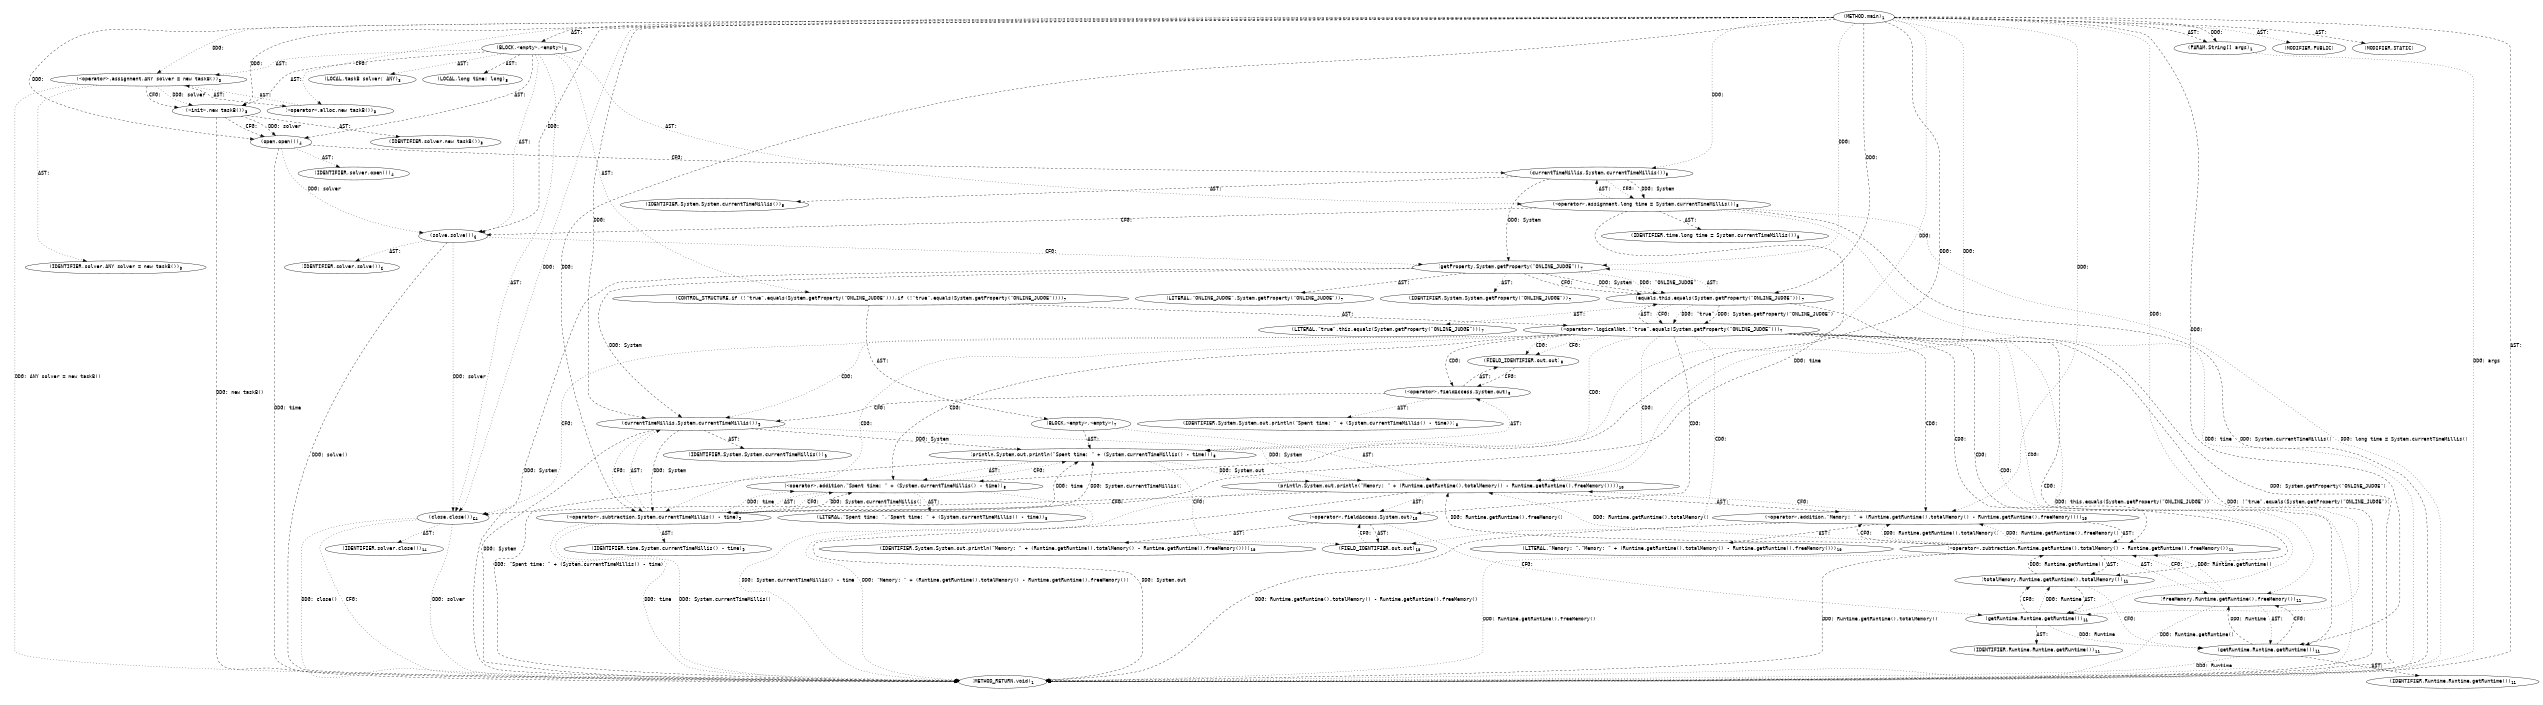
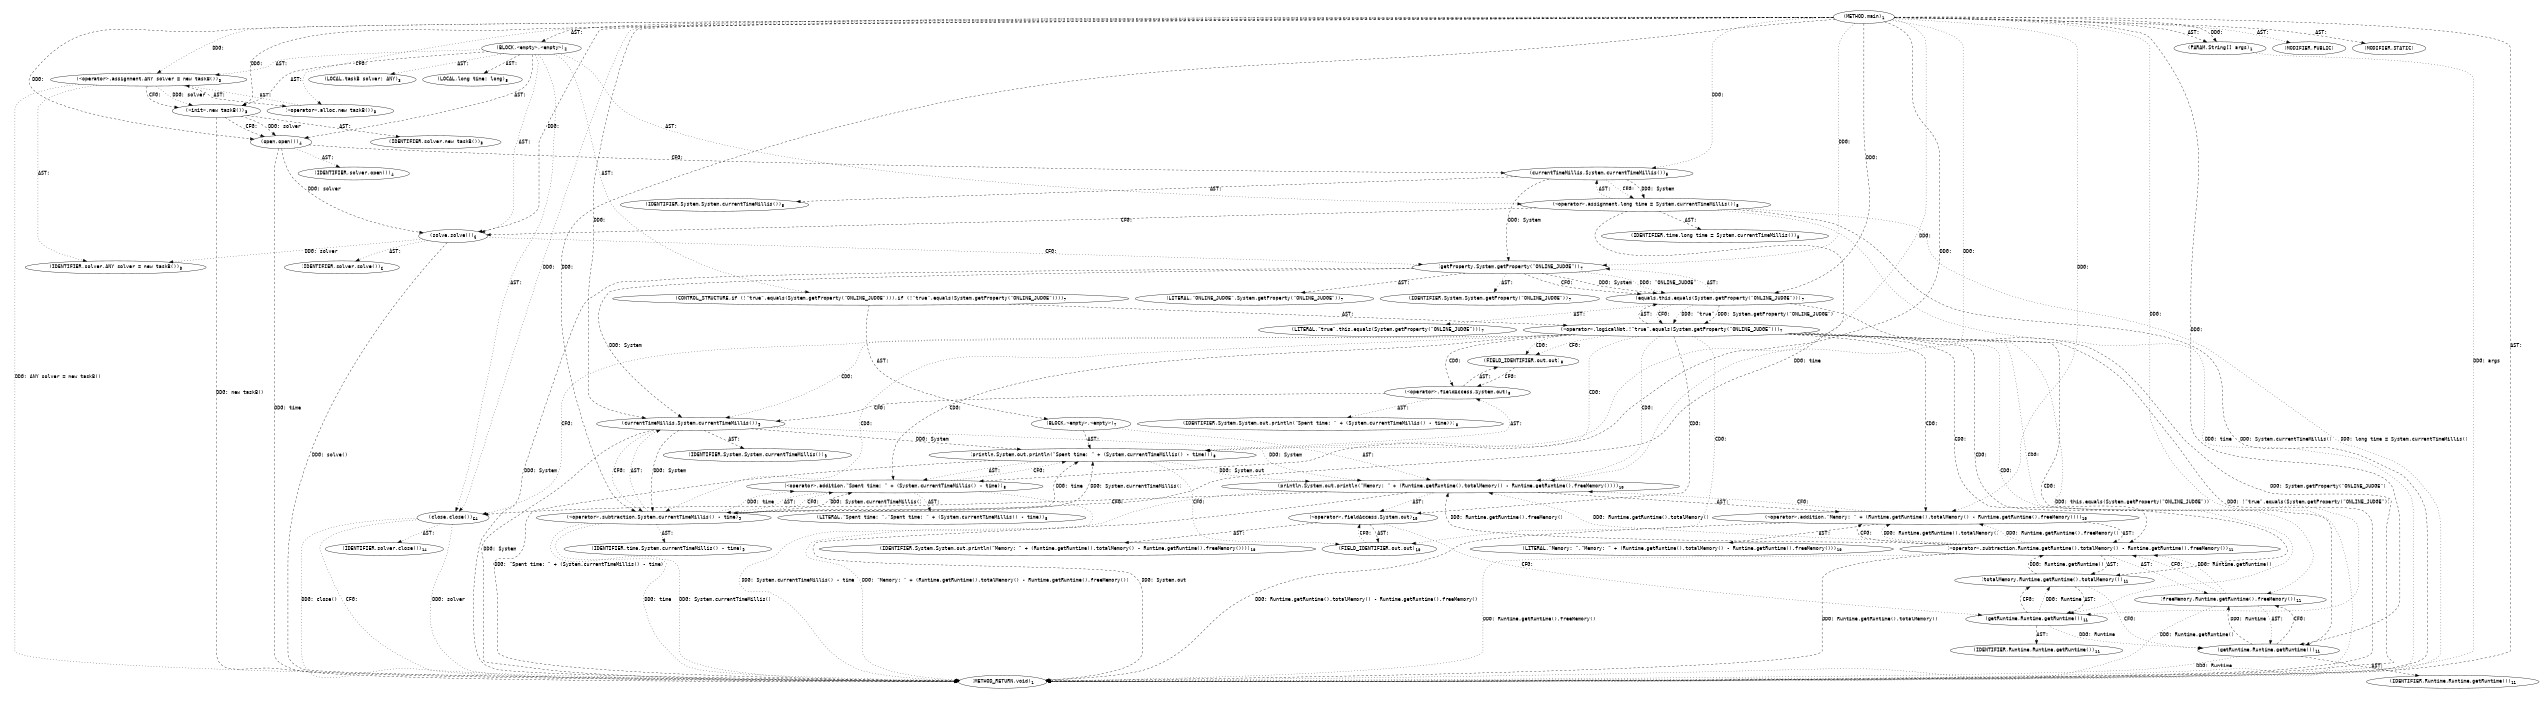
  digraph {
    fontname="DejaVu Sans Mono"
    node [fontname="DejaVu Sans Mono"]
    edge [fontname="DejaVu Sans Mono" style=dotted]
    n1 [label=<(METHOD,main)<SUB>1</SUB>>]
    n2 [label=<(PARAM,String[] args)<SUB>1</SUB>>]
    n3 [label=<(BLOCK,&lt;empty&gt;,&lt;empty&gt;)<SUB>2</SUB>>]
    n4 [label=<(&lt;operator&gt;.assignment,ANY solver = new taskB())<SUB>3</SUB>>]
    n5 [label=<(&lt;operator&gt;.alloc,new taskB())<SUB>3</SUB>>]
    n6 [label=<(&lt;init&gt;,new taskB())<SUB>3</SUB>>]
    n7 [label=<(open,open())<SUB>4</SUB>>]
    n8 [label=<(currentTimeMillis,System.currentTimeMillis())<SUB>5</SUB>>]
    n9 [label=<(solve,solve())<SUB>6</SUB>>]
    n10 [label=<(equals,this.equals(System.getProperty(&quot;ONLINE_JUDGE&quot;)))<SUB>7</SUB>>]
    n11 [label=<(getProperty,System.getProperty(&quot;ONLINE_JUDGE&quot;))<SUB>7</SUB>>]
    n12 [label=<(println,System.out.println(&quot;Spent time: &quot; + (System.currentTimeMillis() - time)))<SUB>8</SUB>>]
    n13 [label=<(&lt;operator&gt;.addition,&quot;Spent time: &quot; + (System.currentTimeMillis() - time))<SUB>8</SUB>>]
    n14 [label=<(&lt;operator&gt;.subtraction,System.currentTimeMillis() - time)<SUB>9</SUB>>]
    n15 [label=<(currentTimeMillis,System.currentTimeMillis())<SUB>9</SUB>>]
    n16 [label=<(println,System.out.println(&quot;Memory: &quot; + (Runtime.getRuntime().totalMemory() - Runtime.getRuntime().freeMemory())))<SUB>10</SUB>>]
    n17 [label=<(&lt;operator&gt;.addition,&quot;Memory: &quot; + (Runtime.getRuntime().totalMemory() - Runtime.getRuntime().freeMemory()))<SUB>10</SUB>>]
    n18 [label=<(getRuntime,Runtime.getRuntime())<SUB>11</SUB>>]
    n19 [label=<(getRuntime,Runtime.getRuntime())<SUB>11</SUB>>]
    n20 [label=<(close,close())<SUB>64</SUB>>]
    n21 [label=<(MODIFIER,PUBLIC)>]
    n22 [label=<(MODIFIER,STATIC)>]
    n23 [label=<(METHOD_RETURN,void)<SUB>1</SUB>>]
    n24 [label=<(LOCAL,taskB solver: ANY)<SUB>3</SUB>>]
    n25 [label=<(LOCAL,long time: long)<SUB>5</SUB>>]
    n26 [label=<(&lt;operator&gt;.assignment,long time = System.currentTimeMillis())<SUB>5</SUB>>]
    n27 [label=<(CONTROL_STRUCTURE,if (!&quot;true&quot;.equals(System.getProperty(&quot;ONLINE_JUDGE&quot;))),if (!&quot;true&quot;.equals(System.getProperty(&quot;ONLINE_JUDGE&quot;))))<SUB>7</SUB>>]
    n28 [label=<(IDENTIFIER,solver,ANY solver = new taskB())<SUB>3</SUB>>]
    n29 [label=<(IDENTIFIER,solver,new taskB())<SUB>3</SUB>>]
    n30 [label=<(IDENTIFIER,solver,open())<SUB>4</SUB>>]
    n31 [label=<(IDENTIFIER,System,System.currentTimeMillis())<SUB>5</SUB>>]
    n32 [label=<(IDENTIFIER,solver,solve())<SUB>6</SUB>>]
    n33 [label=<(&lt;operator&gt;.logicalNot,!&quot;true&quot;.equals(System.getProperty(&quot;ONLINE_JUDGE&quot;)))<SUB>7</SUB>>]
    n34 [label=<(LITERAL,&quot;true&quot;,this.equals(System.getProperty(&quot;ONLINE_JUDGE&quot;)))<SUB>7</SUB>>]
    n35 [label=<(IDENTIFIER,System,System.getProperty(&quot;ONLINE_JUDGE&quot;))<SUB>7</SUB>>]
    n36 [label=<(LITERAL,&quot;ONLINE_JUDGE&quot;,System.getProperty(&quot;ONLINE_JUDGE&quot;))<SUB>7</SUB>>]
    n37 [label=<(&lt;operator&gt;.fieldAccess,System.out)<SUB>8</SUB>>]
    n38 [label=<(FIELD_IDENTIFIER,out,out)<SUB>10</SUB>>]
    n39 [label=<(LITERAL,&quot;Spent time: &quot;,&quot;Spent time: &quot; + (System.currentTimeMillis() - time))<SUB>8</SUB>>]
    n40 [label=<(IDENTIFIER,time,System.currentTimeMillis() - time)<SUB>9</SUB>>]
    n41 [label=<(IDENTIFIER,System,System.currentTimeMillis())<SUB>9</SUB>>]
    n42 [label=<(&lt;operator&gt;.fieldAccess,System.out)<SUB>10</SUB>>]
    n43 [label=<(&lt;operator&gt;.subtraction,Runtime.getRuntime().totalMemory() - Runtime.getRuntime().freeMemory())<SUB>11</SUB>>]
    n44 [label=<(LITERAL,&quot;Memory: &quot;,&quot;Memory: &quot; + (Runtime.getRuntime().totalMemory() - Runtime.getRuntime().freeMemory()))<SUB>10</SUB>>]
    n45 [label=<(totalMemory,Runtime.getRuntime().totalMemory())<SUB>11</SUB>>]
    n46 [label=<(IDENTIFIER,Runtime,Runtime.getRuntime())<SUB>11</SUB>>]
    n47 [label=<(freeMemory,Runtime.getRuntime().freeMemory())<SUB>11</SUB>>]
    n48 [label=<(IDENTIFIER,Runtime,Runtime.getRuntime())<SUB>11</SUB>>]
    n49 [label=<(IDENTIFIER,solver,close())<SUB>14</SUB>>]
    n50 [label=<(IDENTIFIER,time,long time = System.currentTimeMillis())<SUB>5</SUB>>]
    n51 [label=<(BLOCK,&lt;empty&gt;,&lt;empty&gt;)<SUB>7</SUB>>]
    n52 [label=<(FIELD_IDENTIFIER,out,out)<SUB>8</SUB>>]
    n53 [label=<(IDENTIFIER,System,System.out.println(&quot;Spent time: &quot; + (System.currentTimeMillis() - time)))<SUB>8</SUB>>]
    n54 [label=<(IDENTIFIER,System,System.out.println(&quot;Memory: &quot; + (Runtime.getRuntime().totalMemory() - Runtime.getRuntime().freeMemory())))<SUB>10</SUB>>]
    n1 -> n2 [label="AST: " style=dashed]
    n1 -> n2 [label="DDG: " style=dashed]
    n1 -> n3 [label="AST: " style=dashed]
    n1 -> n4 [label="DDG: "]
    n1 -> n5 [label="CFG: "]
    n1 -> n6 [label="DDG: " style=dashed]
    n1 -> n7 [label="DDG: " style=dashed]
    n1 -> n8 [label="DDG: "]
    n1 -> n9 [label="DDG: " style=dashed]
    n1 -> n10 [label="DDG: " style=dashed]
    n1 -> n11 [label="DDG: "]
    n1 -> n12 [label="DDG: "]
    n1 -> n13 [label="DDG: " style=dashed]
    n1 -> n14 [label="DDG: " style=dashed]
    n1 -> n15 [label="DDG: " style=dashed]
    n1 -> n16 [label="DDG: "]
    n1 -> n17 [label="DDG: "]
    n1 -> n18 [label="DDG: "]
    n1 -> n19 [label="DDG: " style=dashed]
    n1 -> n20 [label="DDG: "]
    n1 -> n21 [label="AST: "]
    n1 -> n22 [label="AST: " style=dashed]
    n1 -> n23 [label="AST: " style=dashed]
    n2 -> n23 [label="DDG: args"]
    n3 -> n4 [label="AST: "]
    n3 -> n6 [label="AST: " style=dashed]
    n3 -> n7 [label="AST: " style=dashed]
    n3 -> n9 [label="AST: "]
    n3 -> n20 [label="AST: "]
    n3 -> n24 [label="AST: "]
    n3 -> n25 [label="AST: " style=dashed]
    n3 -> n26 [label="AST: "]
    n3 -> n27 [label="AST: "]
    n4 -> n5 [label="AST: " style=dashed]
    n4 -> n6 [label="CFG: " style=dashed]
    n4 -> n6 [label="DDG: solver"]
    n4 -> n23 [label="DDG: ANY solver = new taskB()"]
    n4 -> n28 [label="AST: "]
    n5 -> n4 [label="AST: "]
    n6 -> n7 [label="CFG: " style=dashed]
    n6 -> n7 [label="DDG: solver" style=dashed]
    n6 -> n23 [label="DDG: new taskB()" style=dashed]
    n6 -> n29 [label="AST: " style=dashed]
    n7 -> n8 [label="CFG: " style=dashed]
-   n7 -> n9 [label="DDG: solver"]
+   n7 -> n9 [label="DDG: solver" style=dashed]
    n7 -> n23 [label="DDG: time" style=dashed]
    n7 -> n30 [label="AST: "]
    n8 -> n11 [label="DDG: System" style=dashed]
    n8 -> n26 [label="CFG: "]
    n8 -> n26 [label="DDG: System" style=dashed]
    n8 -> n31 [label="AST: " style=dashed]
    n9 -> n11 [label="CFG: "]
-   n9 -> n20 [label="DDG: solver"]
+   n9 -> n28 [label="DDG: solver"]
    n9 -> n23 [label="DDG: solve()" style=dashed]
    n9 -> n32 [label="AST: "]
    n10 -> n11 [label="AST: "]
    n10 -> n23 [label="DDG: System.getProperty(&quot;ONLINE_JUDGE&quot;)" style=dashed]
    n10 -> n33 [label="CFG: "]
    n10 -> n33 [label="DDG: &quot;true&quot;"]
    n10 -> n33 [label="DDG: System.getProperty(&quot;ONLINE_JUDGE&quot;)" style=dashed]
    n10 -> n34 [label="AST: "]
    n11 -> n10 [label="CFG: " style=dashed]
    n11 -> n10 [label="DDG: System" style=dashed]
    n11 -> n10 [label="DDG: &quot;ONLINE_JUDGE&quot;"]
    n11 -> n15 [label="DDG: System" style=dashed]
    n11 -> n23 [label="DDG: System" style=dashed]
    n11 -> n35 [label="AST: "]
    n11 -> n36 [label="AST: " style=dashed]
    n12 -> n13 [label="AST: "]
    n12 -> n16 [label="DDG: System.out"]
    n12 -> n23 [label="DDG: &quot;Spent time: &quot; + (System.currentTimeMillis() - time)" style=dashed]
    n12 -> n37 [label="AST: "]
    n12 -> n38 [label="CFG: "]
    n13 -> n12 [label="CFG: "]
    n13 -> n14 [label="AST: "]
    n13 -> n23 [label="DDG: System.currentTimeMillis() - time"]
    n13 -> n39 [label="AST: "]
    n14 -> n12 [label="DDG: System.currentTimeMillis()" style=dashed]
    n14 -> n12 [label="DDG: time" style=dashed]
    n14 -> n13 [label="CFG: "]
    n14 -> n13 [label="DDG: System.currentTimeMillis()" style=dashed]
    n14 -> n13 [label="DDG: time"]
    n14 -> n15 [label="AST: "]
    n14 -> n23 [label="DDG: System.currentTimeMillis()"]
    n14 -> n23 [label="DDG: time"]
    n14 -> n40 [label="AST: "]
    n15 -> n12 [label="DDG: System" style=dashed]
    n15 -> n14 [label="CFG: "]
    n15 -> n14 [label="DDG: System" style=dashed]
    n15 -> n16 [label="DDG: System"]
    n15 -> n23 [label="DDG: System" style=dashed]
    n15 -> n41 [label="AST: " style=dashed]
    n16 -> n17 [label="AST: " style=dashed]
    n16 -> n20 [label="CFG: " style=dashed]
    n16 -> n23 [label="DDG: System.out" style=dashed]
    n16 -> n23 [label="DDG: &quot;Memory: &quot; + (Runtime.getRuntime().totalMemory() - Runtime.getRuntime().freeMemory())"]
    n16 -> n42 [label="AST: "]
    n17 -> n16 [label="CFG: "]
    n17 -> n23 [label="DDG: Runtime.getRuntime().totalMemory() - Runtime.getRuntime().freeMemory()" style=dashed]
    n17 -> n43 [label="AST: " style=dashed]
    n17 -> n44 [label="AST: " style=dashed]
    n18 -> n19 [label="DDG: Runtime"]
    n18 -> n45 [label="CFG: " style=dashed]
    n18 -> n45 [label="DDG: Runtime"]
    n18 -> n46 [label="AST: " style=dashed]
    n19 -> n23 [label="DDG: Runtime"]
    n19 -> n47 [label="CFG: " style=dashed]
    n19 -> n47 [label="DDG: Runtime" style=dashed]
    n19 -> n48 [label="AST: " style=dashed]
    n20 -> n23 [label="CFG: "]
    n20 -> n23 [label="DDG: solver"]
    n20 -> n23 [label="DDG: close()"]
    n20 -> n49 [label="AST: "]
    n26 -> n8 [label="AST: "]
    n26 -> n9 [label="CFG: " style=dashed]
    n26 -> n14 [label="DDG: time" style=dashed]
    n26 -> n23 [label="DDG: time"]
    n26 -> n23 [label="DDG: System.currentTimeMillis()" style=dashed]
    n26 -> n23 [label="DDG: long time = System.currentTimeMillis()"]
    n26 -> n50 [label="AST: " style=dashed]
    n27 -> n33 [label="AST: " style=dashed]
    n27 -> n51 [label="AST: " style=dashed]
    n33 -> n10 [label="AST: " style=dashed]
    n33 -> n12 [label="CDG: "]
    n33 -> n13 [label="CDG: " style=dashed]
    n33 -> n14 [label="CDG: "]
    n33 -> n15 [label="CDG: "]
    n33 -> n16 [label="CDG: "]
    n33 -> n17 [label="CDG: " style=dashed]
    n33 -> n18 [label="CDG: "]
    n33 -> n19 [label="CDG: " style=dashed]
    n33 -> n20 [label="CFG: "]
    n33 -> n23 [label="DDG: this.equals(System.getProperty(&quot;ONLINE_JUDGE&quot;))"]
    n33 -> n23 [label="DDG: !&quot;true&quot;.equals(System.getProperty(&quot;ONLINE_JUDGE&quot;))" style=dashed]
    n33 -> n37 [label="CDG: " style=dashed]
    n33 -> n38 [label="CDG: "]
    n33 -> n42 [label="CDG: " style=dashed]
    n33 -> n43 [label="CDG: " style=dashed]
    n33 -> n45 [label="CDG: " style=dashed]
    n33 -> n47 [label="CDG: "]
    n33 -> n52 [label="CFG: "]
    n33 -> n52 [label="CDG: "]
    n37 -> n15 [label="CFG: " style=dashed]
    n37 -> n52 [label="AST: " style=dashed]
    n37 -> n53 [label="AST: "]
    n38 -> n42 [label="CFG: "]
    n42 -> n18 [label="CFG: "]
    n42 -> n38 [label="AST: " style=dashed]
    n42 -> n54 [label="AST: " style=dashed]
    n43 -> n16 [label="DDG: Runtime.getRuntime().totalMemory()"]
    n43 -> n16 [label="DDG: Runtime.getRuntime().freeMemory()" style=dashed]
    n43 -> n17 [label="CFG: " style=dashed]
    n43 -> n17 [label="DDG: Runtime.getRuntime().totalMemory()"]
    n43 -> n17 [label="DDG: Runtime.getRuntime().freeMemory()"]
    n43 -> n23 [label="DDG: Runtime.getRuntime().totalMemory()" style=dashed]
    n43 -> n23 [label="DDG: Runtime.getRuntime().freeMemory()"]
    n43 -> n45 [label="AST: " style=dashed]
    n43 -> n47 [label="AST: "]
    n45 -> n18 [label="AST: " style=dashed]
    n45 -> n19 [label="CFG: "]
    n45 -> n43 [label="DDG: Runtime.getRuntime()" style=dashed]
    n47 -> n19 [label="AST: "]
    n47 -> n23 [label="DDG: Runtime.getRuntime()"]
    n47 -> n43 [label="CFG: "]
    n47 -> n43 [label="DDG: Runtime.getRuntime()"]
    n51 -> n12 [label="AST: " style=dashed]
    n51 -> n16 [label="AST: "]
    n52 -> n37 [label="CFG: " style=dashed]
  }
